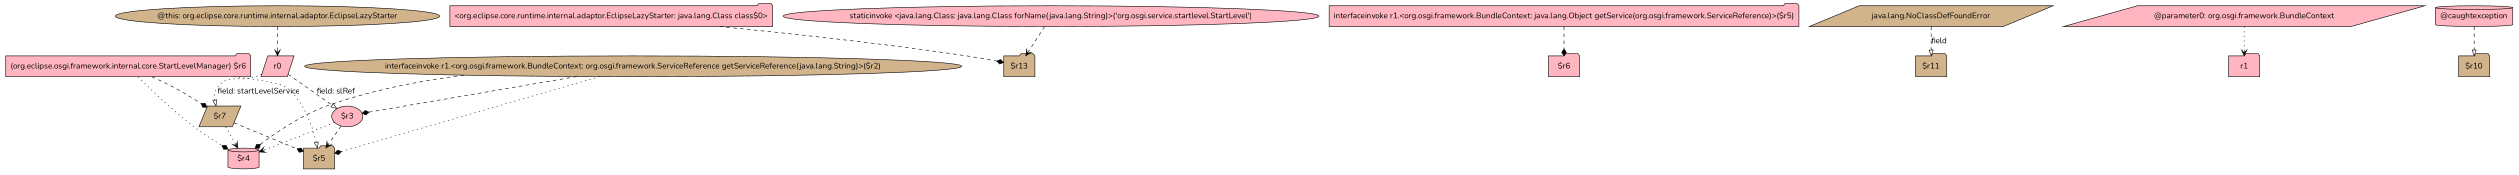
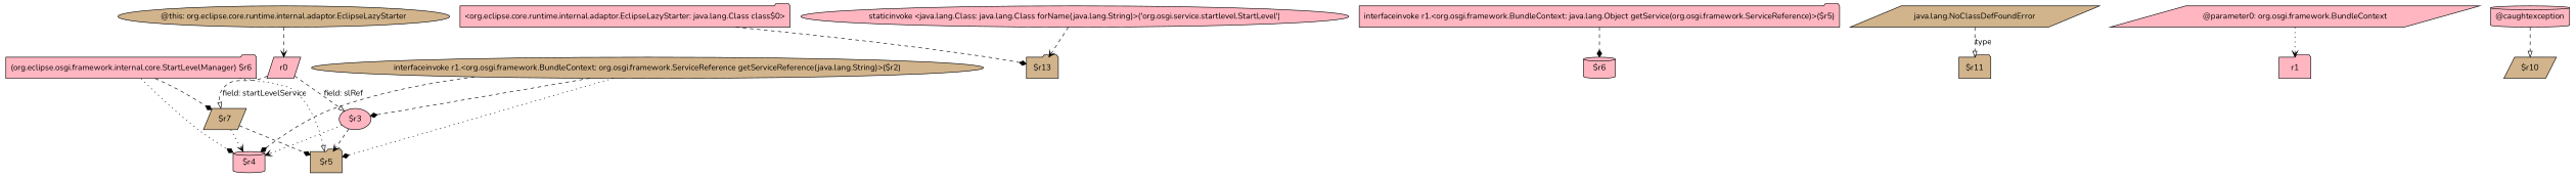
  digraph {
    fontname=Nunito
    node [fillcolor=lightpink fontname=Nunito shape=folder style=filled]
    edge [arrowhead=diamond fontname=Nunito style=dashed]
    n1 [label="$r3" shape=ellipse]
    n2 [label="$r4" shape=cylinder]
    n3 [fillcolor=tan label="$r5"]
    n4 [label=r0 shape=parallelogram]
    n5 [fillcolor=tan label="$r7" shape=parallelogram]
    n6 [label="(org.eclipse.osgi.framework.internal.core.StartLevelManager) $r6"]
    n7 [label="<org.eclipse.core.runtime.internal.adaptor.EclipseLazyStarter: java.lang.Class class$0>"]
    n8 [fillcolor=tan label="$r13"]
    n9 [fillcolor=tan label="interfaceinvoke r1.<org.osgi.framework.BundleContext: org.osgi.framework.ServiceReference getServiceReference(java.lang.String)>($r2)" shape=ellipse]
    n10 [label="interfaceinvoke r1.<org.osgi.framework.BundleContext: java.lang.Object getService(org.osgi.framework.ServiceReference)>($r5)"]
-   n11 [label="$r6"]
+   n11 [label="$r6" shape=cylinder]
    n12 [fillcolor=tan label="java.lang.NoClassDefFoundError" shape=parallelogram]
    n13 [fillcolor=tan label="$r11"]
    n14 [fillcolor=tan label="@this: org.eclipse.core.runtime.internal.adaptor.EclipseLazyStarter" shape=ellipse]
    n15 [label="@parameter0: org.osgi.framework.BundleContext" shape=parallelogram]
    n16 [label=r1]
    n17 [label="@caughtexception" shape=cylinder]
-   n18 [fillcolor=tan label="$r10"]
+   n18 [fillcolor=tan label="$r10" shape=parallelogram]
    n19 [label="staticinvoke <java.lang.Class: java.lang.Class forName(java.lang.String)>('org.osgi.service.startlevel.StartLevel')" shape=ellipse]
    n1 -> n2 [arrowhead=vee style=dotted]
    n1 -> n3 [arrowhead=vee]
    n4 -> n1 [arrowhead=onormal label="field: slRef"]
-   n4 -> n5 [arrowhead=onormal label="field: startLevelService" style=dotted]
+   n4 -> n5 [arrowhead=onormal label="field: startLevelService"]
    n5 -> n2 [arrowhead=vee style=dotted]
    n5 -> n3
    n6 -> n2 [style=dotted]
    n6 -> n3 [arrowhead=onormal style=dotted]
    n6 -> n5
    n7 -> n8
    n9 -> n1
    n9 -> n2
    n9 -> n3 [style=dotted]
    n10 -> n11
-   n12 -> n13 [arrowhead=onormal label=field]
+   n12 -> n13 [arrowhead=onormal label=type]
    n14 -> n4 [arrowhead=vee]
    n15 -> n16 [arrowhead=vee style=dotted]
    n17 -> n18 [arrowhead=onormal]
    n19 -> n8 [arrowhead=vee]
  }
